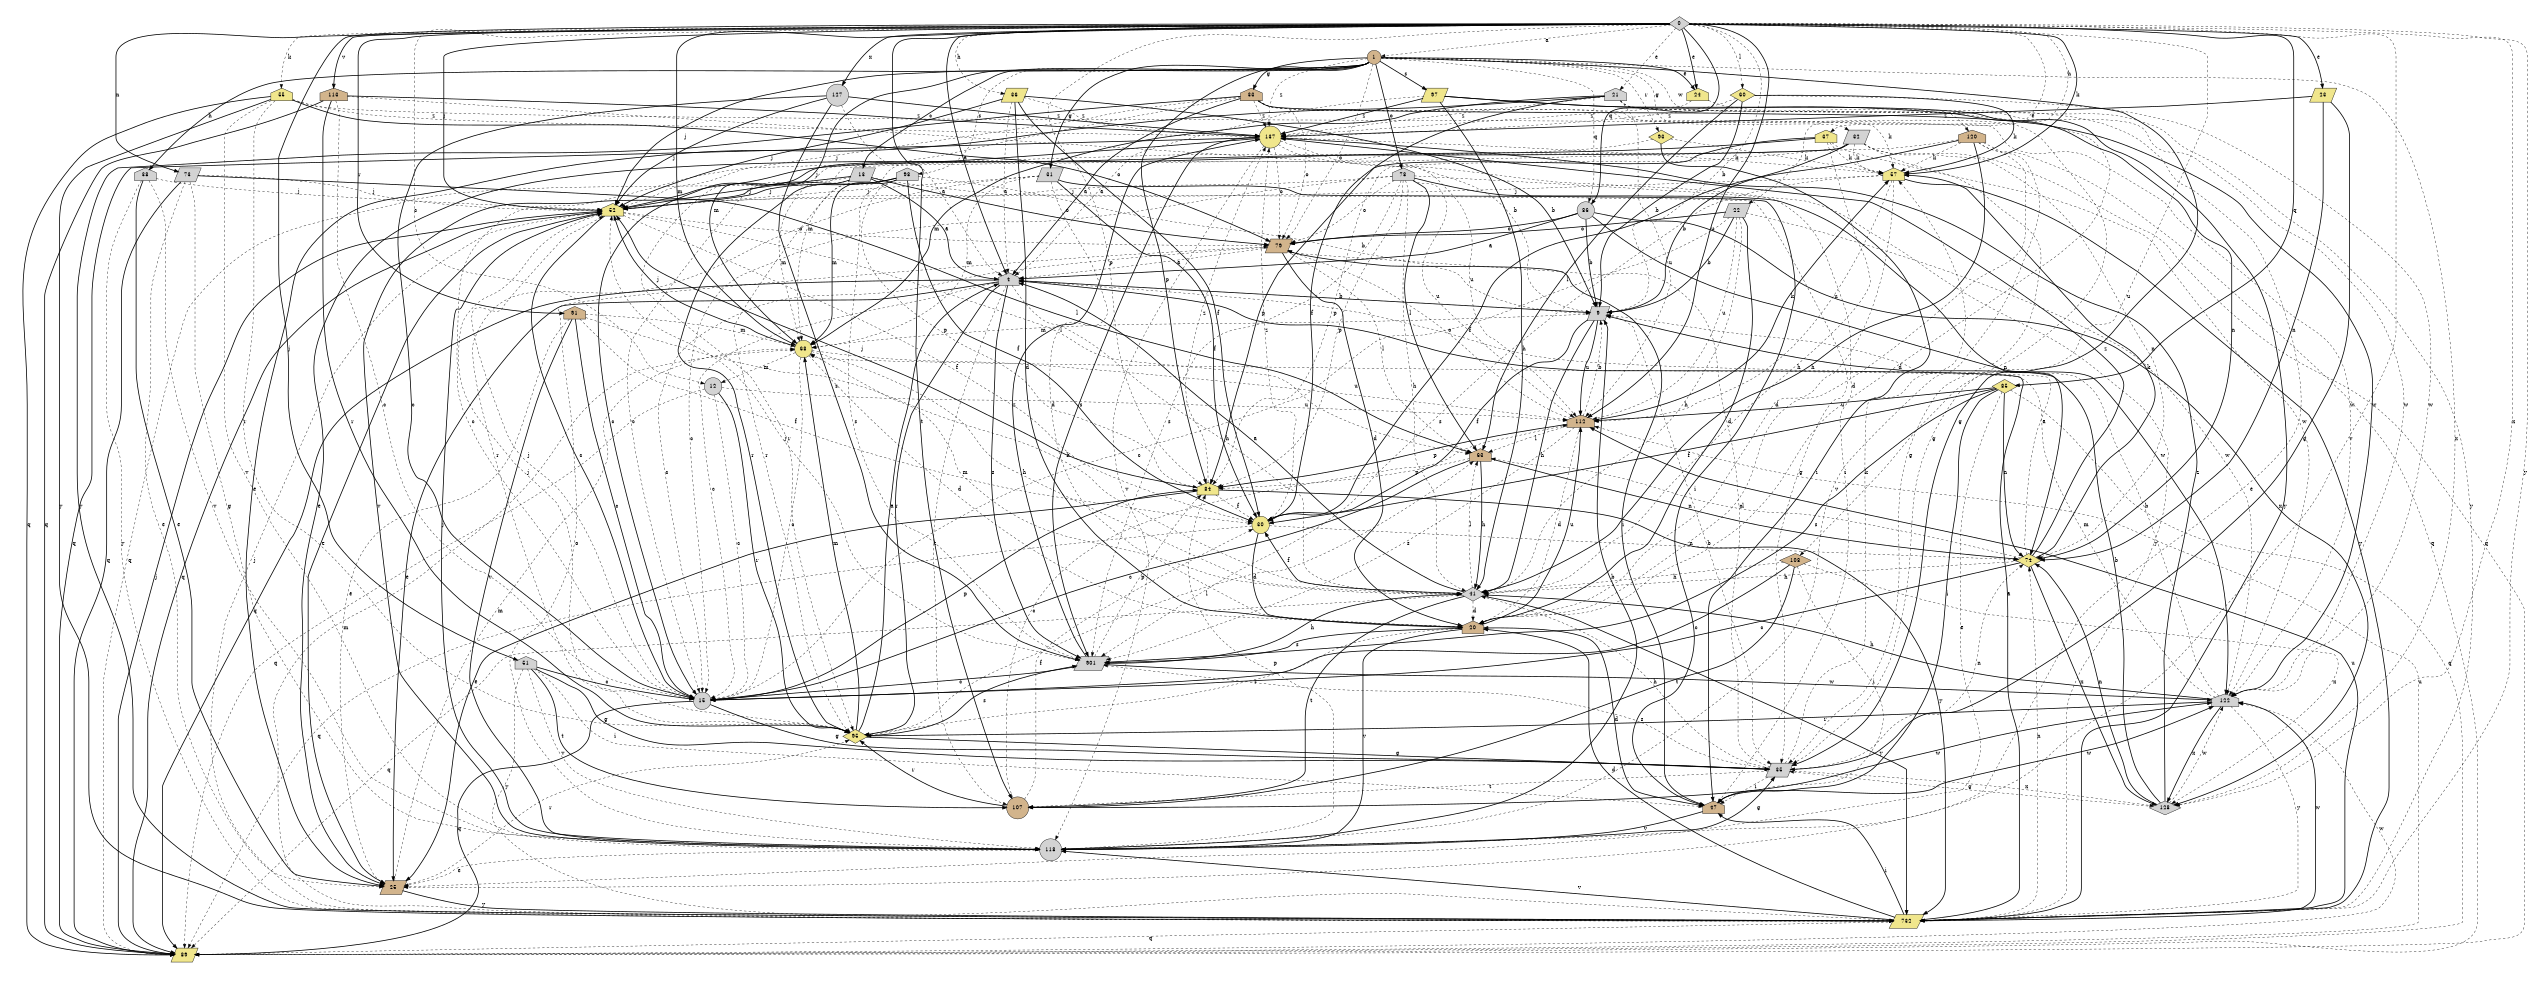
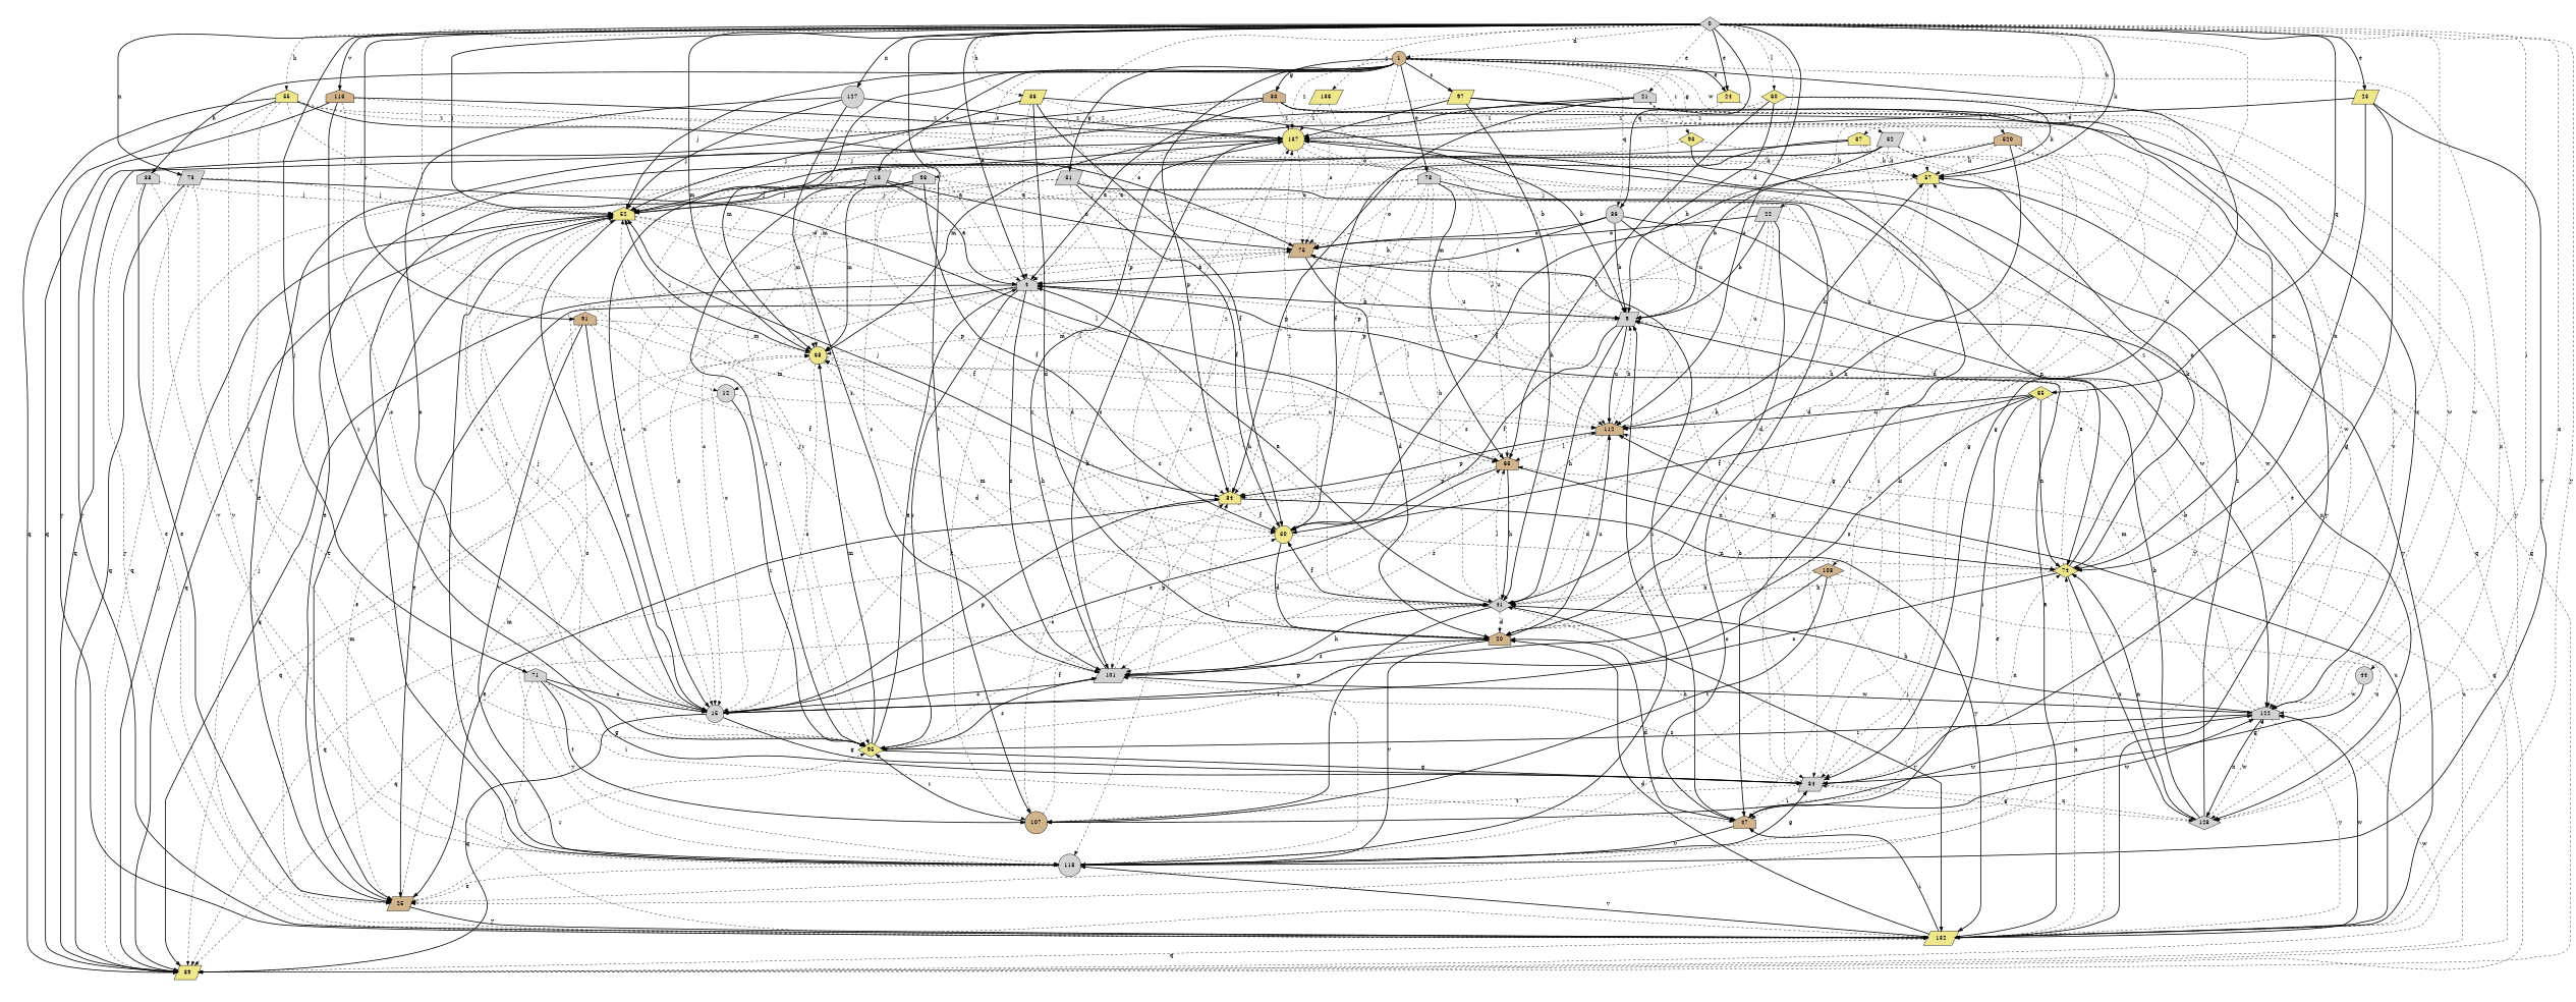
  strict digraph {
    fontname="DejaVu Serif"
    node [fillcolor=lightgrey fontname="DejaVu Serif" shape=house style=filled]
    edge [fontname="DejaVu Serif" style=dashed]
    0 [shape=diamond]
    1 [fillcolor=tan shape=circle]
    4
    9 [shape=parallelogram]
    12 [shape=circle]
    21
    22 [shape=parallelogram]
    23 [fillcolor=khaki shape=parallelogram]
    24 [fillcolor=khaki]
    36 [fillcolor=khaki shape=parallelogram]
    37 [fillcolor=khaki]
-   51
+   44 [shape=circle]
+   51 [label=71]
    52 [fillcolor=khaki]
    55 [fillcolor=khaki]
    57 [fillcolor=khaki]
    60 [fillcolor=khaki shape=diamond]
    68 [fillcolor=khaki shape=circle]
    73 [shape=parallelogram]
    84 [fillcolor=khaki]
    85 [fillcolor=khaki shape=diamond]
    86 [shape=circle]
    91 [fillcolor=tan]
    107 [fillcolor=tan shape=circle]
    108 [fillcolor=tan shape=diamond]
    112 [fillcolor=tan]
    113 [fillcolor=tan]
    118 [shape=circle]
    127 [shape=circle]
    128 [shape=diamond]
-   132 [fillcolor=khaki shape=parallelogram label=732]
+   132 [fillcolor=khaki shape=parallelogram]
+   136 [fillcolor=khaki shape=parallelogram]
    13 [shape=parallelogram]
    31 [shape=parallelogram]
    32 [shape=parallelogram]
    33 [fillcolor=tan]
-   35 [shape=parallelogram]
+   35 [shape=parallelogram label=34]
    38
    78
-   79 [fillcolor=tan shape=parallelogram]
+   79 [fillcolor=tan shape=parallelogram label=75]
    93 [fillcolor=khaki shape=diamond]
    97 [fillcolor=khaki shape=parallelogram]
    98
-   120 [fillcolor=tan]
+   120 [fillcolor=tan label=520]
    137 [fillcolor=khaki shape=circle]
    15 [shape=circle]
    25 [fillcolor=tan shape=parallelogram]
    41 [shape=diamond]
    89 [fillcolor=khaki shape=parallelogram]
    95 [fillcolor=khaki shape=diamond]
-   101 [shape=parallelogram label=901]
+   101 [shape=parallelogram]
    30 [fillcolor=khaki shape=circle]
    20 [fillcolor=tan]
    122
    74 [fillcolor=khaki shape=diamond]
    47 [fillcolor=tan]
    63 [fillcolor=tan]
-   0 -> 1 [label=a]
+   0 -> 1 [label=d]
    0 -> 4 [label=a style=bold]
-   0 -> 9 [label=b]
+   0 -> 9 [label=d]
    0 -> 12 [label=c]
    0 -> 21 [label=e]
    0 -> 22 [label=e]
    0 -> 23 [label=e style=bold]
    0 -> 24 [label=e style=bold]
    0 -> 36 [label=h]
    0 -> 37 [label=h]
+   0 -> 44 [label=i]
    0 -> 51 [label=j style=bold]
    0 -> 52 [label=j style=bold]
    0 -> 55 [label=k]
    0 -> 57 [label=k style=bold]
    0 -> 60 [label=l]
    0 -> 68 [label=m style=bold]
    0 -> 73 [label=n style=bold]
    0 -> 84 [label=p]
    0 -> 85 [label=q style=bold]
    0 -> 86 [label=q style=bold]
    0 -> 91 [label=r style=bold]
    0 -> 107 [label=t style=bold]
    0 -> 108 [label=u]
    0 -> 112 [label=u style=bold]
    0 -> 113 [label=v style=bold]
    0 -> 118 [label=v]
    0 -> 127 [label=x style=bold]
    0 -> 128 [label=x]
    0 -> 132 [label=y]
+   0 -> 136 [label=z]
    1 -> 24 [label=e style=bold]
    1 -> 52 [label=j style=bold]
    1 -> 68 [label=m style=bold]
    1 -> 84 [label=p style=bold]
    1 -> 86 [label=q]
    1 -> 128 [label=x]
    1 -> 13 [label=c style=bold]
    1 -> 31 [label=g style=bold]
    1 -> 32 [label=g]
    1 -> 33 [label=g style=bold]
    1 -> 35 [label=g style=bold]
    1 -> 38 [label=h style=bold]
    1 -> 78 [label=o style=bold]
    1 -> 79 [label=o]
    1 -> 93 [label=r]
    1 -> 97 [label=s style=bold]
    1 -> 98 [label=s]
    1 -> 120 [label=w]
    1 -> 137 [label=z]
    4 -> 9 [label=b style=bold]
    4 -> 107 [label=t]
    4 -> 15 [label=c]
    4 -> 25 [label=e style=bold]
    4 -> 41 [label=h]
    4 -> 89 [label=q style=bold]
    4 -> 95 [label=r style=bold]
    4 -> 101 [label=s style=bold]
    9 -> 68 [label=m]
    9 -> 112 [label=u style=bold]
    9 -> 35 [label=b]
    9 -> 41 [label=h style=bold]
    9 -> 30 [label=f style=bold]
    12 -> 112 [label=u]
-   12 -> 15 [label=c]
    12 -> 89 [label=q]
    12 -> 95 [label=r style=bold]
    21 -> 68 [label=m style=bold]
    21 -> 112 [label=u]
    21 -> 132 [label=y]
    21 -> 137 [label=z]
    21 -> 25 [label=e style=bold]
    21 -> 30 [label=f style=bold]
    21 -> 20 [label=d]
    21 -> 122 [label=w]
    22 -> 9 [label=b style=bold]
    22 -> 112 [label=u]
    22 -> 79 [label=o style=bold]
    22 -> 15 [label=c]
    22 -> 41 [label=h]
    22 -> 20 [label=d style=bold]
    22 -> 122 [label=w]
+   23 -> 118 [label=v style=bold]
    23 -> 35 [label=g style=bold]
    23 -> 137 [label=z style=bold]
    23 -> 74 [label=n style=bold]
    24 -> 137 [label=z]
    24 -> 25 [label=e]
    36 -> 4 [label=a]
    36 -> 9 [label=b style=bold]
    36 -> 52 [label=j style=bold]
    36 -> 137 [label=z]
    36 -> 30 [label=f style=bold]
    36 -> 20 [label=d style=bold]
    37 -> 52 [label=j style=bold]
    37 -> 57 [label=k]
    37 -> 84 [label=p style=bold]
    37 -> 41 [label=h]
    37 -> 122 [label=w]
+   44 -> 35 [label=g style=bold]
+   44 -> 122 [label=w]
    51 -> 107 [label=t style=bold]
    51 -> 118 [label=v]
    51 -> 132 [label=y]
    51 -> 35 [label=g style=bold]
    51 -> 15 [label=c style=bold]
    51 -> 47 [label=i]
    52 -> 79 [label=o]
    52 -> 15 [label=c style=bold]
    52 -> 25 [label=e style=bold]
    52 -> 89 [label=q style=bold]
    52 -> 30 [label=f]
    52 -> 63 [label=l]
+   55 -> 52 [label=j]
    55 -> 118 [label=v]
    55 -> 132 [label=y style=bold]
    55 -> 79 [label=o style=bold]
    55 -> 137 [label=z]
    55 -> 89 [label=q style=bold]
    55 -> 95 [label=r]
-   55 -> 122 [label=w]
+   55 -> 122 [label=v]
    57 -> 52 [label=j]
    57 -> 112 [label=u]
    57 -> 132 [label=y style=bold]
    57 -> 101 [label=s]
    57 -> 20 [label=d]
    60 -> 9 [label=b style=bold]
    60 -> 57 [label=k style=bold]
    60 -> 137 [label=z]
    60 -> 122 [label=w]
    60 -> 63 [label=l style=bold]
    68 -> 12 [label=m]
    68 -> 52 [label=j style=bold]
    68 -> 112 [label=u]
    68 -> 15 [label=c]
    68 -> 41 [label=h]
    68 -> 20 [label=d]
    73 -> 52 [label=j]
-   73 -> 118 [label=g]
+   73 -> 118 [label=v]
    73 -> 25 [label=e]
    73 -> 89 [label=q style=bold]
    73 -> 63 [label=l style=bold]
    84 -> 52 [label=j style=bold]
    84 -> 132 [label=y style=bold]
    84 -> 137 [label=z]
    84 -> 25 [label=e style=bold]
    84 -> 30 [label=f]
    85 -> 112 [label=u style=bold]
    85 -> 25 [label=e]
    85 -> 89 [label=q]
    85 -> 101 [label=s style=bold]
    85 -> 30 [label=f style=bold]
    85 -> 74 [label=n style=bold]
    85 -> 47 [label=i style=bold]
    86 -> 4 [label=a style=bold]
    86 -> 9 [label=b style=bold]
    86 -> 128 [label=x style=bold]
    86 -> 79 [label=o style=bold]
    86 -> 122 [label=w style=bold]
    91 -> 68 [label=m]
    91 -> 118 [label=v style=bold]
    91 -> 15 [label=c style=bold]
    91 -> 25 [label=e]
    91 -> 41 [label=h]
    91 -> 30 [label=f]
    107 -> 112 [label=c]
    107 -> 95 [label=r style=bold]
    107 -> 30 [label=f]
    107 -> 122 [label=w style=bold]
    108 -> 107 [label=t style=bold]
    108 -> 128 [label=x]
    108 -> 15 [label=c style=bold]
    108 -> 41 [label=h]
    108 -> 47 [label=i]
    112 -> 9 [label=b]
    112 -> 57 [label=k style=bold]
    112 -> 84 [label=p style=bold]
    112 -> 79 [label=o]
    112 -> 101 [label=s]
    112 -> 20 [label=d]
    112 -> 63 [label=l]
    113 -> 9 [label=b]
    113 -> 137 [label=z style=bold]
    113 -> 15 [label=c]
    113 -> 89 [label=q style=bold]
    113 -> 95 [label=r style=bold]
    118 -> 9 [label=b style=bold]
    118 -> 52 [label=j style=bold]
    118 -> 84 [label=p]
    118 -> 35 [label=g style=bold]
    118 -> 79 [label=o]
    118 -> 25 [label=e]
    127 -> 4 [label=a]
    127 -> 52 [label=j style=bold]
    127 -> 137 [label=z style=bold]
    127 -> 15 [label=c style=bold]
    127 -> 101 [label=s style=bold]
    128 -> 9 [label=b style=bold]
    128 -> 35 [label=g]
    128 -> 137 [label=z style=bold]
    128 -> 122 [label=w]
    128 -> 74 [label=n style=bold]
    132 -> 4 [label=a style=bold]
    132 -> 52 [label=j]
    132 -> 68 [label=m]
    132 -> 112 [label=u style=bold]
    132 -> 118 [label=v style=bold]
    132 -> 89 [label=q]
    132 -> 20 [label=d style=bold]
    132 -> 122 [label=w style=bold]
    132 -> 74 [label=n]
    132 -> 47 [label=i style=bold]
+   136 -> 137 [label=z]
+   136 -> 63 [label=l]
    13 -> 4 [label=a style=bold]
    13 -> 52 [label=j style=bold]
    13 -> 68 [label=m]
    13 -> 35 [label=g]
    13 -> 79 [label=o style=bold]
    13 -> 89 [label=q]
    13 -> 95 [label=r style=bold]
    31 -> 52 [label=j]
-   31 -> 68 [label=m]
+   31 -> 9 [label=m]
    31 -> 95 [label=r]
    31 -> 30 [label=f style=bold]
    31 -> 20 [label=d]
    31 -> 47 [label=i style=bold]
    32 -> 9 [label=b style=bold]
    32 -> 57 [label=k]
    32 -> 84 [label=p]
    32 -> 35 [label=g]
    32 -> 25 [label=e style=bold]
    32 -> 89 [label=q]
    32 -> 95 [label=r]
    32 -> 74 [label=n]
    33 -> 4 [label=a style=bold]
    33 -> 52 [label=j]
    33 -> 57 [label=k]
    33 -> 68 [label=m]
    33 -> 132 [label=y style=bold]
    33 -> 35 [label=g]
    33 -> 79 [label=o]
    33 -> 137 [label=z]
    33 -> 122 [label=w style=bold]
    35 -> 57 [label=k]
    35 -> 107 [label=t]
    35 -> 128 [label=x]
    35 -> 79 [label=o]
    35 -> 41 [label=h]
    35 -> 101 [label=s]
    35 -> 74 [label=n]
    35 -> 47 [label=i]
    38 -> 52 [label=j]
    38 -> 118 [label=v]
    38 -> 132 [label=y]
    38 -> 25 [label=e style=bold]
    78 -> 52 [label=j]
    78 -> 84 [label=p]
    78 -> 112 [label=u]
    78 -> 132 [label=y]
    78 -> 79 [label=o]
    78 -> 15 [label=c]
    78 -> 41 [label=h]
    78 -> 101 [label=s]
    78 -> 74 [label=n style=bold]
    78 -> 63 [label=l style=bold]
    79 -> 4 [label=a]
    79 -> 15 [label=c]
    79 -> 20 [label=d style=bold]
    79 -> 47 [label=i style=bold]
    79 -> 63 [label=l]
    93 -> 57 [label=k]
    93 -> 15 [label=c]
    93 -> 47 [label=i style=bold]
    97 -> 4 [label=a]
    97 -> 132 [label=y style=bold]
    97 -> 137 [label=z style=bold]
    97 -> 41 [label=h style=bold]
    97 -> 74 [label=n style=bold]
    98 -> 9 [label=b]
    98 -> 52 [label=j style=bold]
    98 -> 68 [label=m style=bold]
    98 -> 84 [label=p]
    98 -> 118 [label=v style=bold]
    98 -> 95 [label=r]
    98 -> 101 [label=s]
    98 -> 30 [label=f style=bold]
    120 -> 57 [label=k]
    120 -> 118 [label=v]
    120 -> 15 [label=c]
    120 -> 41 [label=h style=bold]
    120 -> 89 [label=q]
    120 -> 30 [label=f style=bold]
    120 -> 20 [label=d]
    137 -> 57 [label=k]
    137 -> 112 [label=u]
    137 -> 118 [label=v]
    137 -> 79 [label=o]
    137 -> 15 [label=c style=bold]
    137 -> 89 [label=q style=bold]
    137 -> 101 [label=s style=bold]
    137 -> 47 [label=i]
    15 -> 52 [label=j]
    15 -> 84 [label=p style=bold]
    15 -> 35 [label=g style=bold]
    15 -> 89 [label=q style=bold]
    25 -> 68 [label=m]
    25 -> 132 [label=y style=bold]
    25 -> 95 [label=r]
    41 -> 4 [label=a style=bold]
    41 -> 68 [label=m]
    41 -> 107 [label=t style=bold]
    41 -> 132 [label=y style=bold]
    41 -> 89 [label=q]
    41 -> 30 [label=f style=bold]
    41 -> 20 [label=d]
    41 -> 63 [label=l]
    89 -> 52 [label=j style=bold]
    89 -> 112 [label=u]
    89 -> 122 [label=w]
    95 -> 4 [label=a style=bold]
    95 -> 52 [label=j]
    95 -> 68 [label=m style=bold]
    95 -> 35 [label=g style=bold]
    95 -> 101 [label=s style=bold]
    95 -> 63 [label=l]
    101 -> 52 [label=j]
    101 -> 84 [label=p]
    101 -> 137 [label=z style=bold]
    101 -> 15 [label=c style=bold]
    101 -> 41 [label=h style=bold]
    101 -> 122 [label=w style=bold]
    30 -> 137 [label=z]
    30 -> 89 [label=q]
    30 -> 20 [label=d style=bold]
    30 -> 74 [label=n]
    20 -> 112 [label=u style=bold]
    20 -> 118 [label=v style=bold]
    20 -> 95 [label=r]
    20 -> 101 [label=s style=bold]
    122 -> 9 [label=b]
    122 -> 68 [label=m]
    122 -> 128 [label=x style=bold]
    122 -> 132 [label=y]
    122 -> 41 [label=h style=bold]
    122 -> 95 [label=r style=bold]
    74 -> 4 [label=a]
    74 -> 57 [label=k style=bold]
    74 -> 128 [label=x style=bold]
    74 -> 137 [label=z style=bold]
    74 -> 15 [label=c style=bold]
    74 -> 41 [label=h]
    74 -> 63 [label=l]
    47 -> 118 [label=v style=bold]
    47 -> 20 [label=d style=bold]
    47 -> 122 [label=w style=bold]
    63 -> 84 [label=p]
    63 -> 15 [label=c style=bold]
    63 -> 41 [label=h style=bold]
    63 -> 74 [label=n style=bold]
  }
